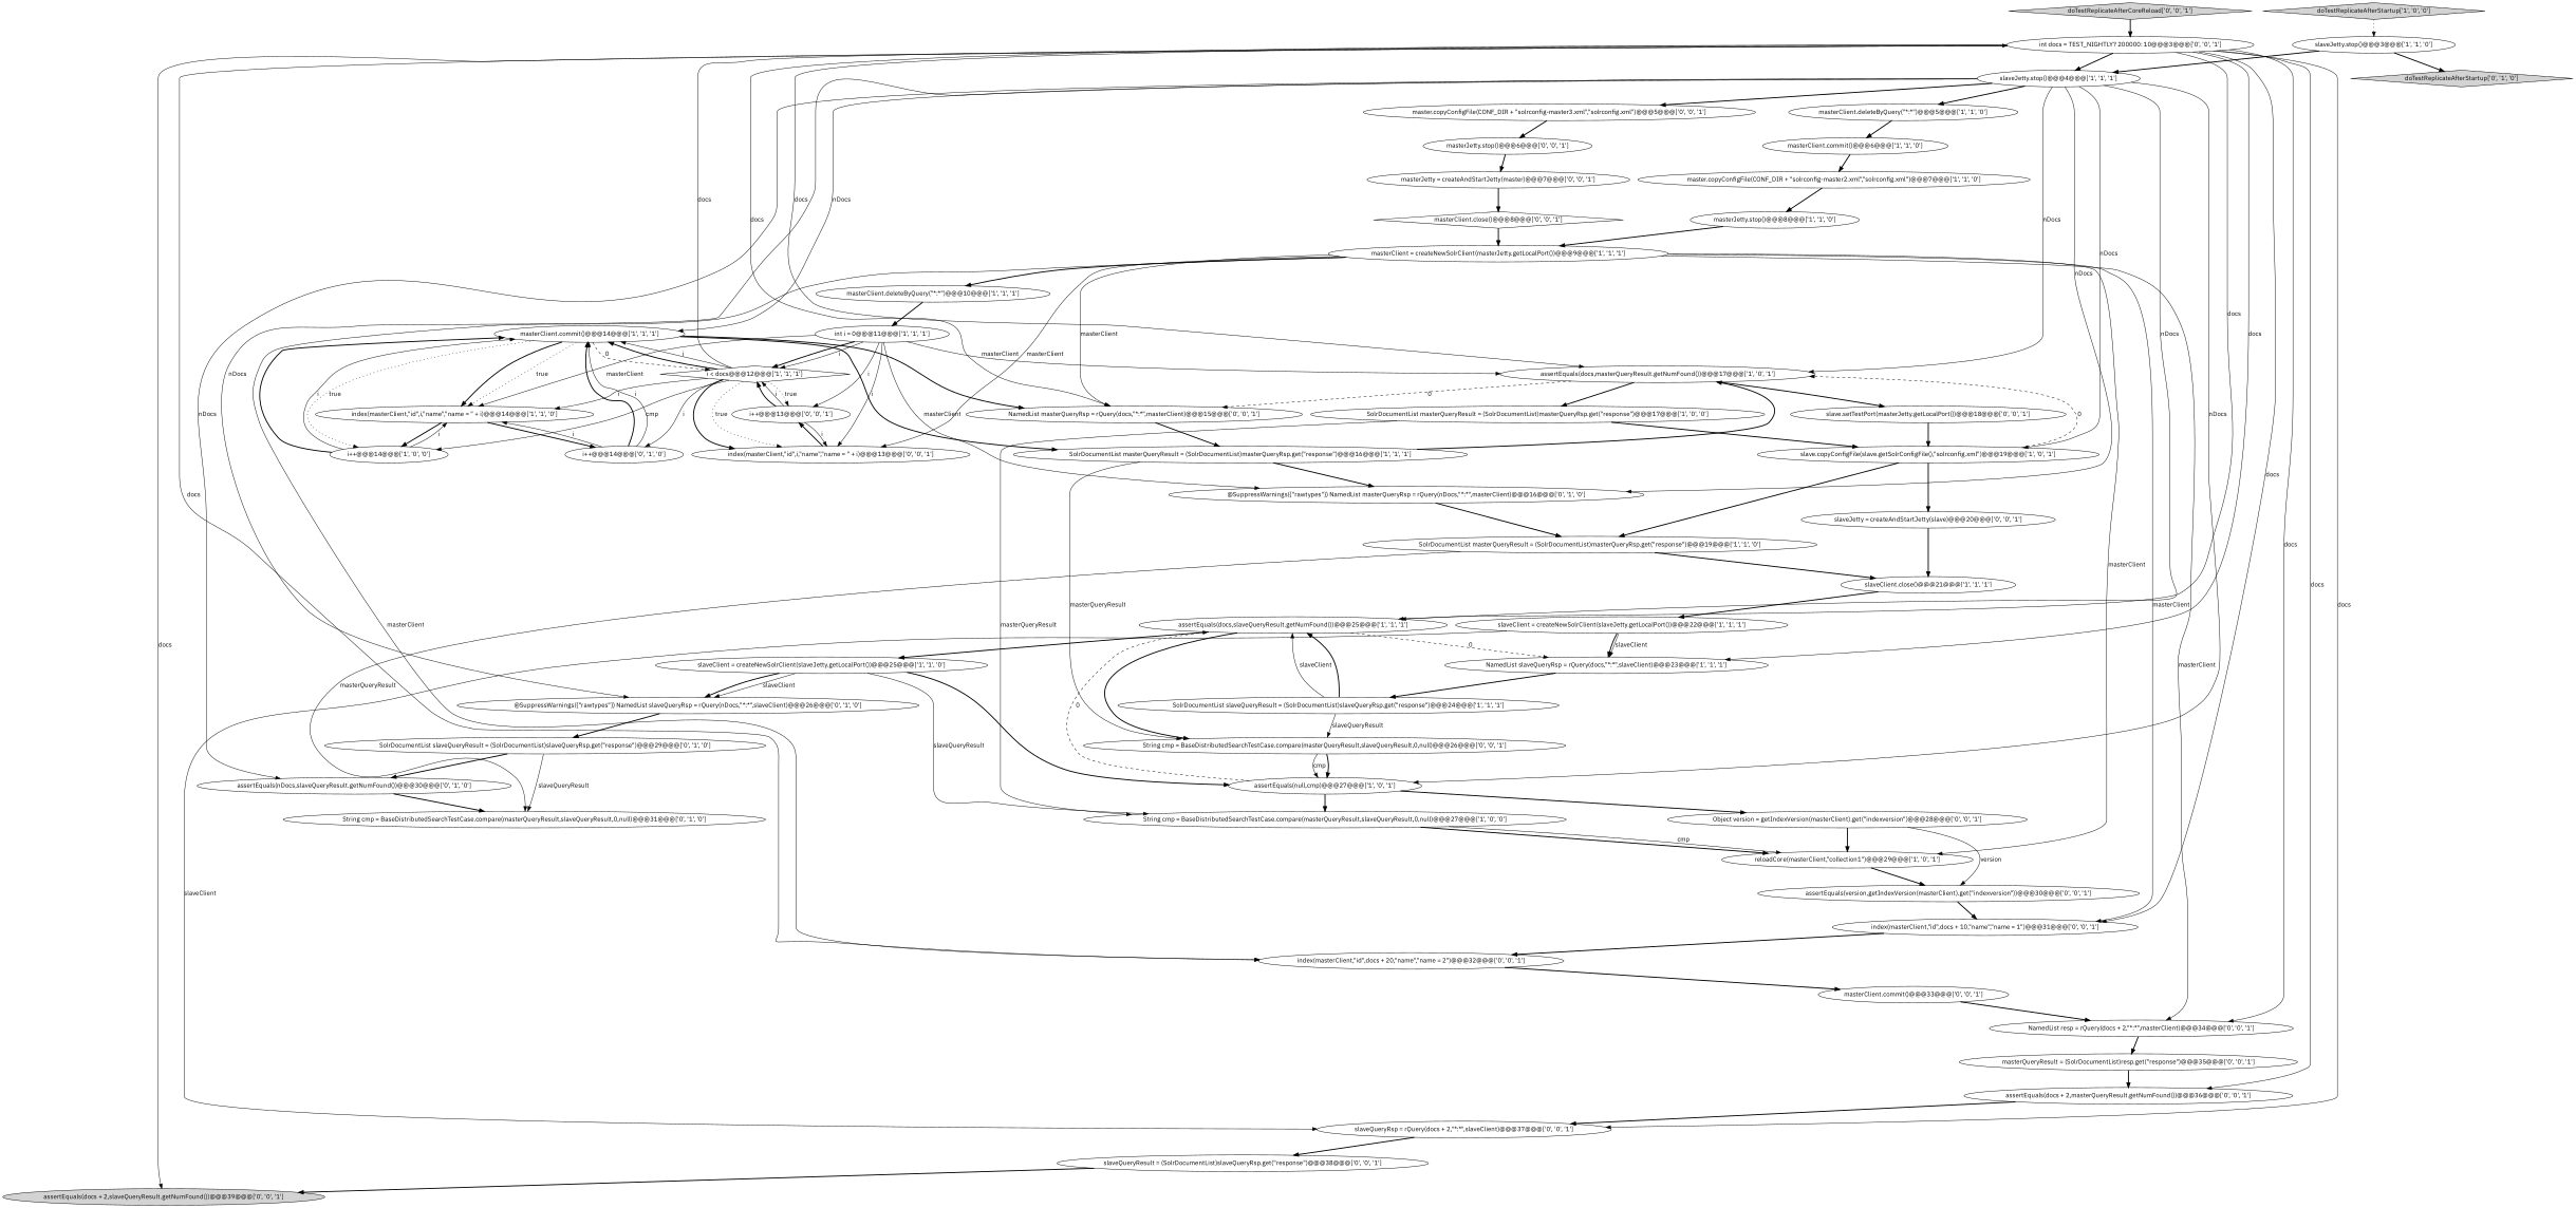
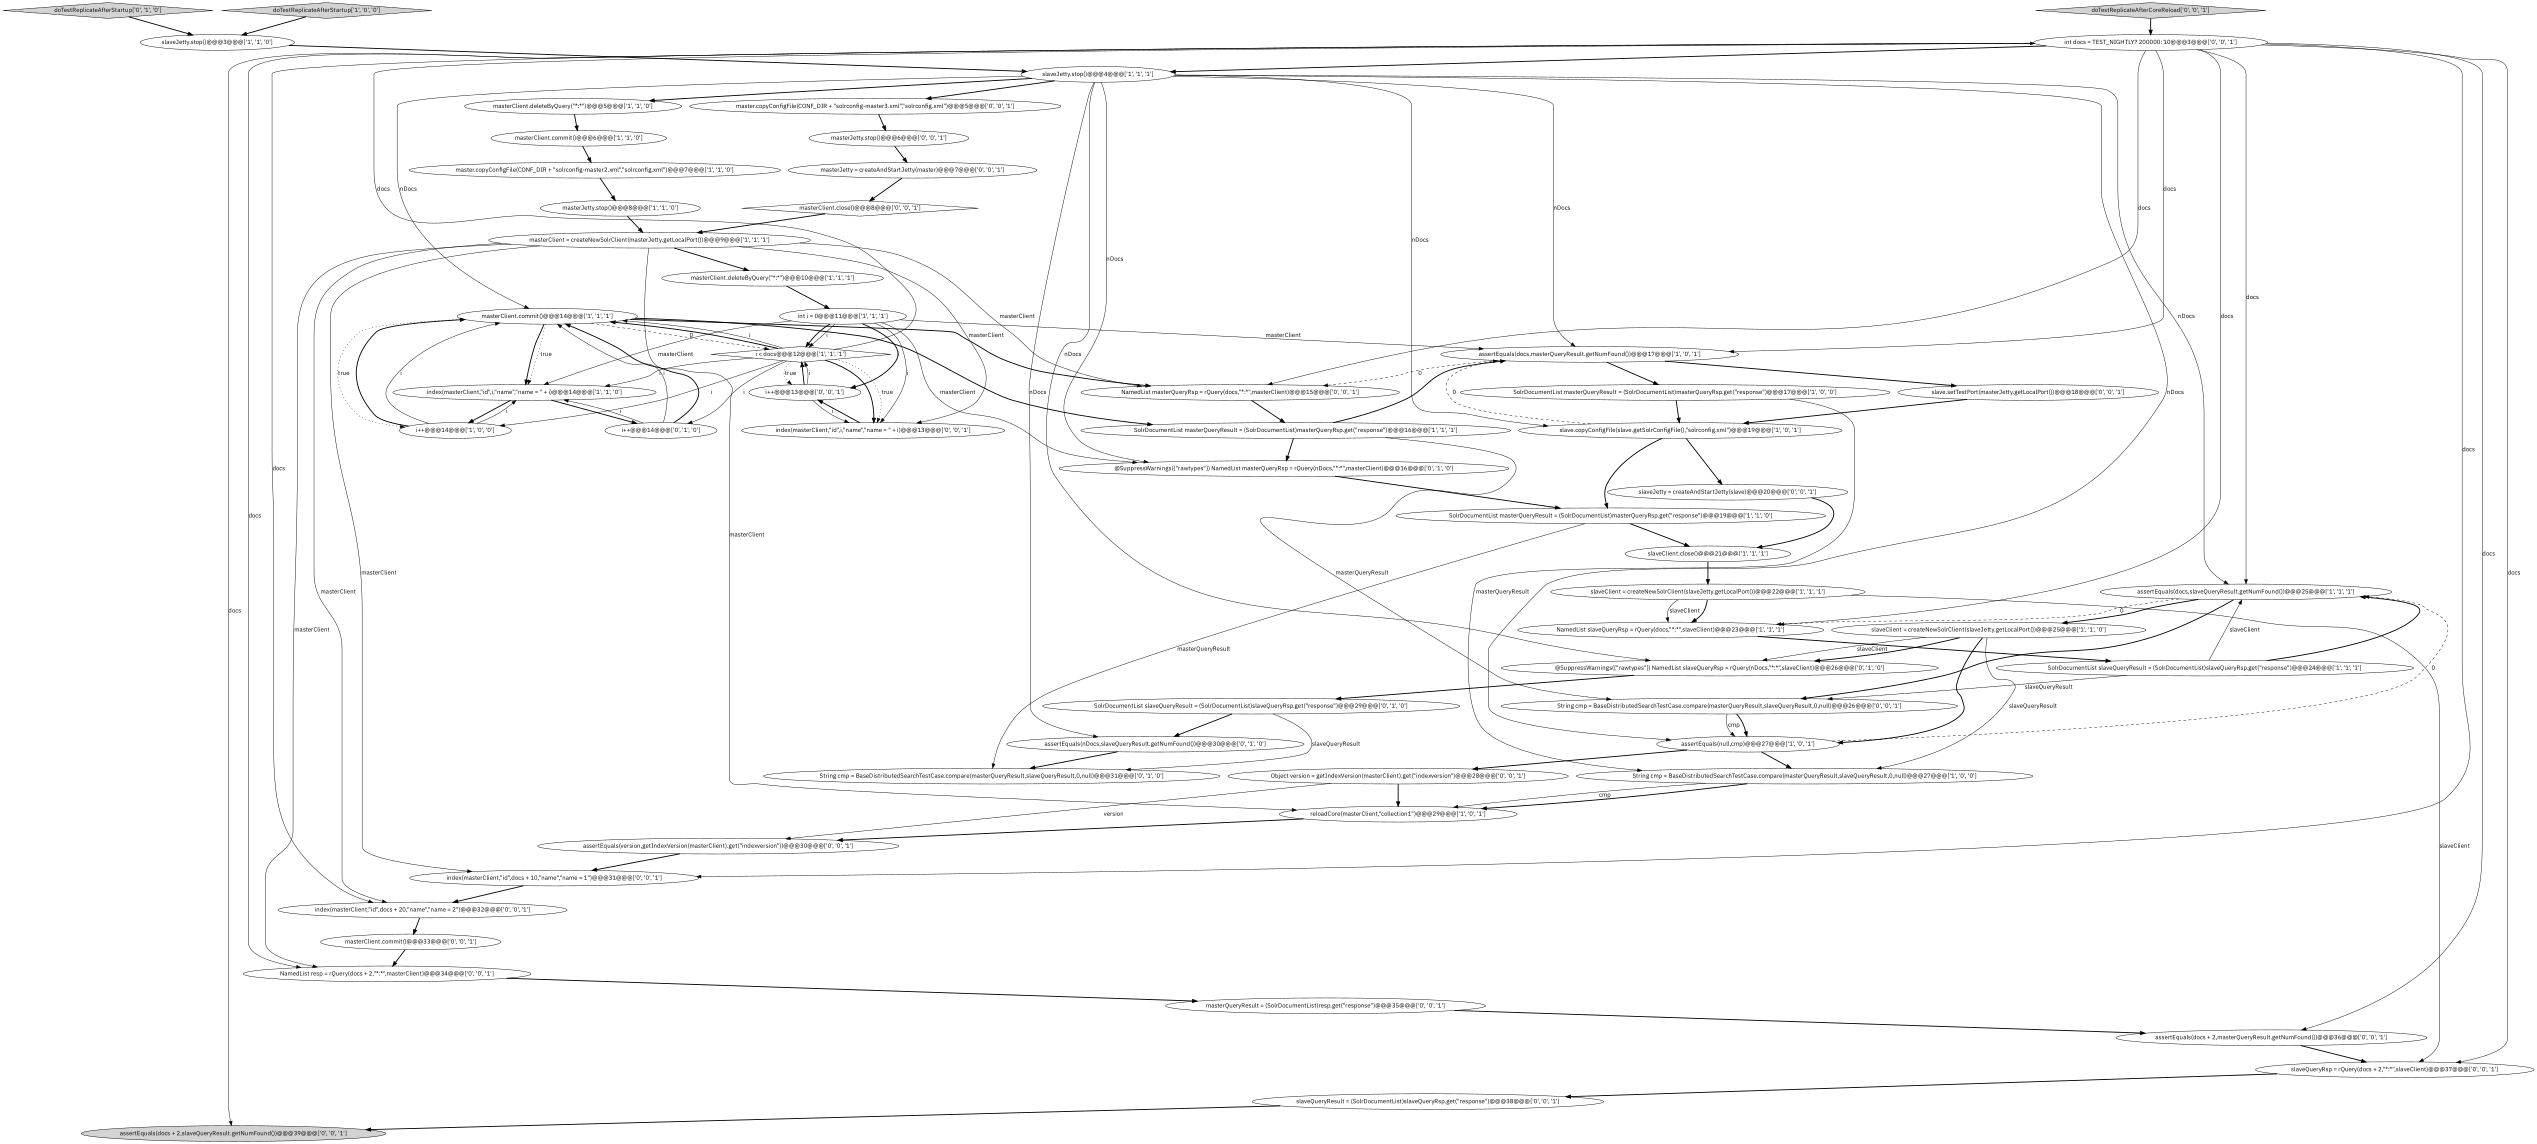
  digraph {
    fontname="IBM Plex Sans"
    node [fillcolor=white fontname="IBM Plex Sans" shape=ellipse style=filled]
    edge [fontname="IBM Plex Sans" style=bold]
    n1 [label="reloadCore(masterClient,\"collection1\")@@@29@@@['1', '0', '1']"]
    n2 [label="assertEquals(version,getIndexVersion(masterClient).get(\"indexversion\"))@@@30@@@['0', '0', '1']"]
    n3 [label="index(masterClient,\"id\",docs + 10,\"name\",\"name = 1\")@@@31@@@['0', '0', '1']"]
    n4 [fillcolor=lightgray label="doTestReplicateAfterStartup['0', '1', '0']" shape=diamond]
    n5 [label="slaveJetty.stop()@@@3@@@['1', '1', '0']"]
    n6 [label="slaveJetty.stop()@@@4@@@['1', '1', '1']"]
    n7 [label="@SuppressWarnings({\"rawtypes\"}) NamedList slaveQueryRsp = rQuery(nDocs,\"*:*\",slaveClient)@@@26@@@['0', '1', '0']"]
    n8 [label="assertEquals(docs,slaveQueryResult.getNumFound())@@@25@@@['1', '1', '1']"]
    n9 [label="assertEquals(docs,masterQueryResult.getNumFound())@@@17@@@['1', '0', '1']"]
    n10 [label="masterClient.commit()@@@14@@@['1', '1', '1']"]
    n11 [label="@SuppressWarnings({\"rawtypes\"}) NamedList masterQueryRsp = rQuery(nDocs,\"*:*\",masterClient)@@@16@@@['0', '1', '0']"]
    n12 [label="assertEquals(null,cmp)@@@27@@@['1', '0', '1']"]
    n13 [label="slave.copyConfigFile(slave.getSolrConfigFile(),\"solrconfig.xml\")@@@19@@@['1', '0', '1']"]
    n14 [label="master.copyConfigFile(CONF_DIR + \"solrconfig-master3.xml\",\"solrconfig.xml\")@@@5@@@['0', '0', '1']"]
    n15 [label="assertEquals(nDocs,slaveQueryResult.getNumFound())@@@30@@@['0', '1', '0']"]
    n16 [label="masterClient.deleteByQuery(\"*:*\")@@@5@@@['1', '1', '0']"]
    n17 [label="SolrDocumentList slaveQueryResult = (SolrDocumentList)slaveQueryRsp.get(\"response\")@@@29@@@['0', '1', '0']"]
    n18 [label="String cmp = BaseDistributedSearchTestCase.compare(masterQueryResult,slaveQueryResult,0,null)@@@31@@@['0', '1', '0']"]
    n19 [label="masterQueryResult = (SolrDocumentList)resp.get(\"response\")@@@35@@@['0', '0', '1']"]
    n20 [label="assertEquals(docs + 2,masterQueryResult.getNumFound())@@@36@@@['0', '0', '1']"]
    n21 [label="slaveQueryRsp = rQuery(docs + 2,\"*:*\",slaveClient)@@@37@@@['0', '0', '1']"]
    n22 [fillcolor=lightgray label="doTestReplicateAfterCoreReload['0', '0', '1']" shape=diamond]
    n23 [label="int docs = TEST_NIGHTLY? 200000: 10@@@3@@@['0', '0', '1']"]
    n24 [label="NamedList resp = rQuery(docs + 2,\"*:*\",masterClient)@@@34@@@['0', '0', '1']"]
    n25 [label="index(masterClient,\"id\",docs + 20,\"name\",\"name = 2\")@@@32@@@['0', '0', '1']"]
    n26 [fillcolor=lightgray label="assertEquals(docs + 2,slaveQueryResult.getNumFound())@@@39@@@['0', '0', '1']"]
    n27 [label="NamedList masterQueryRsp = rQuery(docs,\"*:*\",masterClient)@@@15@@@['0', '0', '1']"]
    n28 [label="NamedList slaveQueryRsp = rQuery(docs,\"*:*\",slaveClient)@@@23@@@['1', '1', '1']"]
    n29 [label="masterClient.close()@@@8@@@['0', '0', '1']" shape=diamond]
    n30 [label="masterClient = createNewSolrClient(masterJetty.getLocalPort())@@@9@@@['1', '1', '1']"]
    n31 [label="index(masterClient,\"id\",i,\"name\",\"name = \" + i)@@@13@@@['0', '0', '1']"]
    n32 [label="masterClient.deleteByQuery(\"*:*\")@@@10@@@['1', '1', '1']"]
    n33 [label="master.copyConfigFile(CONF_DIR + \"solrconfig-master2.xml\",\"solrconfig.xml\")@@@7@@@['1', '1', '0']"]
    n34 [label="masterJetty.stop()@@@8@@@['1', '1', '0']"]
    n35 [label="masterClient.commit()@@@33@@@['0', '0', '1']"]
    n36 [label="masterJetty.stop()@@@6@@@['0', '0', '1']"]
    n37 [label="masterJetty = createAndStartJetty(master)@@@7@@@['0', '0', '1']"]
    n38 [label="index(masterClient,\"id\",i,\"name\",\"name = \" + i)@@@14@@@['1', '1', '0']"]
    n39 [label="i++@@@14@@@['0', '1', '0']"]
    n40 [label="i++@@@14@@@['1', '0', '0']"]
    n41 [label="slaveQueryResult = (SolrDocumentList)slaveQueryRsp.get(\"response\")@@@38@@@['0', '0', '1']"]
    n42 [label="SolrDocumentList masterQueryResult = (SolrDocumentList)masterQueryRsp.get(\"response\")@@@16@@@['1', '1', '1']"]
    n43 [label="i < docs@@@12@@@['1', '1', '1']" shape=diamond]
    n44 [label="i++@@@13@@@['0', '0', '1']"]
    n45 [label="String cmp = BaseDistributedSearchTestCase.compare(masterQueryResult,slaveQueryResult,0,null)@@@26@@@['0', '0', '1']"]
    n46 [label="slaveClient = createNewSolrClient(slaveJetty.getLocalPort())@@@25@@@['1', '1', '0']"]
    n47 [label="SolrDocumentList masterQueryResult = (SolrDocumentList)masterQueryRsp.get(\"response\")@@@17@@@['1', '0', '0']"]
    n48 [label="slave.setTestPort(masterJetty.getLocalPort())@@@18@@@['0', '0', '1']"]
    n49 [label="SolrDocumentList slaveQueryResult = (SolrDocumentList)slaveQueryRsp.get(\"response\")@@@24@@@['1', '1', '1']"]
    n50 [label="int i = 0@@@11@@@['1', '1', '1']"]
    n51 [label="SolrDocumentList masterQueryResult = (SolrDocumentList)masterQueryRsp.get(\"response\")@@@19@@@['1', '1', '0']"]
    n52 [fillcolor=lightgray label="doTestReplicateAfterStartup['1', '0', '0']" shape=diamond]
    n53 [label="Object version = getIndexVersion(masterClient).get(\"indexversion\")@@@28@@@['0', '0', '1']"]
    n54 [label="String cmp = BaseDistributedSearchTestCase.compare(masterQueryResult,slaveQueryResult,0,null)@@@27@@@['1', '0', '0']"]
    n55 [label="slaveJetty = createAndStartJetty(slave)@@@20@@@['0', '0', '1']"]
    n56 [label="slaveClient.close()@@@21@@@['1', '1', '1']"]
    n57 [label="slaveClient = createNewSolrClient(slaveJetty.getLocalPort())@@@22@@@['1', '1', '1']"]
    n58 [label="masterClient.commit()@@@6@@@['1', '1', '0']"]
    n1 -> n2
    n2 -> n3
    n3 -> n25
-   n5 -> n4
+   n4 -> n5
    n5 -> n6
    n6 -> n7 [label=nDocs style=solid]
    n6 -> n8 [label=nDocs style=solid]
    n6 -> n9 [label=nDocs style=solid]
    n6 -> n10 [label=nDocs style=solid]
    n6 -> n11 [label=nDocs style=solid]
    n6 -> n12 [label=nDocs style=solid]
    n6 -> n13 [label=nDocs style=solid]
    n6 -> n14
    n6 -> n15 [label=nDocs style=solid]
    n6 -> n16
    n7 -> n17
    n8 -> n28 [label=0 style=dashed]
    n8 -> n45
    n8 -> n46
    n9 -> n27 [label=0 style=dashed]
    n9 -> n47
    n9 -> n48
    n10 -> n27
    n10 -> n38 [label=true style=dotted]
    n10 -> n38
    n10 -> n40 [label=true style=dotted]
    n10 -> n42
    n10 -> n43 [label=0 style=dashed]
    n11 -> n51
    n12 -> n8 [label=0 style=dashed]
    n12 -> n53
    n12 -> n54
    n13 -> n9 [label=0 style=dashed]
    n13 -> n51
    n13 -> n55
    n14 -> n36
    n15 -> n18
    n16 -> n58
    n17 -> n15
    n17 -> n18 [label=slaveQueryResult style=solid]
    n19 -> n20
    n20 -> n21
    n21 -> n41
    n22 -> n23
    n23 -> n3 [label=docs style=solid]
    n23 -> n6
    n23 -> n8 [label=docs style=solid]
    n23 -> n9 [label=docs style=solid]
    n23 -> n20 [label=docs style=solid]
    n23 -> n21 [label=docs style=solid]
    n23 -> n24 [label=docs style=solid]
    n23 -> n25 [label=docs style=solid]
    n23 -> n26 [label=docs style=solid]
    n23 -> n27 [label=docs style=solid]
    n23 -> n28 [label=docs style=solid]
    n24 -> n19
    n25 -> n35
    n27 -> n42
    n28 -> n49
    n29 -> n30
    n30 -> n1 [label=masterClient style=solid]
    n30 -> n3 [label=masterClient style=solid]
    n30 -> n24 [label=masterClient style=solid]
    n30 -> n25 [label=masterClient style=solid]
    n30 -> n27 [label=masterClient style=solid]
    n30 -> n31 [label=masterClient style=solid]
    n30 -> n32
    n31 -> n44
    n32 -> n50
    n33 -> n34
    n34 -> n30
    n35 -> n24
    n36 -> n37
    n37 -> n29
    n38 -> n39
    n38 -> n40
    n39 -> n10 [label=i style=solid]
    n39 -> n10
    n39 -> n38 [label=i style=solid]
    n40 -> n10
    n40 -> n10 [label=i style=solid]
    n40 -> n38 [label=i style=solid]
    n41 -> n26
    n42 -> n9
    n42 -> n11
    n42 -> n45 [label=masterQueryResult style=solid]
    n43 -> n10
    n43 -> n10 [label=i style=solid]
    n43 -> n23 [label=docs style=solid]
    n43 -> n31
    n43 -> n31 [label=true style=dotted]
    n43 -> n38 [label=i style=solid]
    n43 -> n39 [label=i style=solid]
-   n43 -> n40 [label=cmp style=solid]
+   n43 -> n40 [label=i style=solid]
    n43 -> n44 [label=true style=dotted]
    n44 -> n31 [label=i style=solid]
    n44 -> n43
    n44 -> n43 [label=i style=solid]
    n45 -> n12
    n45 -> n12 [label=cmp style=solid]
    n46 -> n7 [label=slaveClient style=solid]
    n46 -> n7
    n46 -> n12
    n46 -> n54 [label=slaveQueryResult style=solid]
    n47 -> n13
    n47 -> n54 [label=masterQueryResult style=solid]
    n48 -> n13
    n49 -> n8 [label=slaveClient style=solid]
    n49 -> n8
    n49 -> n45 [label=slaveQueryResult style=solid]
    n50 -> n9 [label=masterClient style=solid]
    n50 -> n11 [label=masterClient style=solid]
    n50 -> n31 [label=i style=solid]
    n50 -> n38 [label=masterClient style=solid]
    n50 -> n43
    n50 -> n43 [label=i style=solid]
-   n50 -> n44 [label=i style=solid]
+   n50 -> n44 [label=i]
    n51 -> n18 [label=masterQueryResult style=solid]
    n51 -> n56
-   n52 -> n5 [style=dotted]
+   n52 -> n5
    n53 -> n1
    n53 -> n2 [label=version style=solid]
    n54 -> n1
    n54 -> n1 [label=cmp style=solid]
    n55 -> n56
    n56 -> n57
    n57 -> n21 [label=slaveClient style=solid]
    n57 -> n28
    n57 -> n28 [label=slaveClient style=solid]
    n58 -> n33
  }
